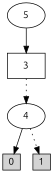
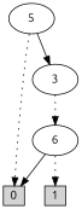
  digraph {
    fontname=Ubuntu
    node [fontname=Ubuntu]
    edge [fontname=Ubuntu style=dotted]
    n1 [height=0.3 label=0 shape=box style=filled width=0.3]
    n2 [height=0.3 label=1 shape=box style=filled width=0.3]
    n3 [label=5]
-   n4 [label=3 shape=box]
-   n5 [label=4]
+   n4 [label=3]
+   n5 [label=6]
+   n3 -> n1
    n3 -> n4 [style=filled]
    n4 -> n5
    n5 -> n1 [style=filled]
    n5 -> n2
  }
